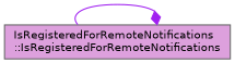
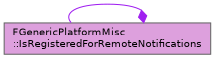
  digraph {
    rankdir=LR
-   n1 [color=gray40 fillcolor=plum fontcolor=black fontname=Helvetica fontsize=10 height=0.2 label="IsRegisteredForRemoteNotifications\l::IsRegisteredForRemoteNotifications" shape=box style=filled width=0.4]
+   n1 [color=gray40 fillcolor=plum fontcolor=black fontname=Helvetica fontsize=10 height=0.2 label="FGenericPlatformMisc\l::IsRegisteredForRemoteNotifications" shape=box style=filled width=0.4]
    n1 -> n1 [color=purple fontname=Helvetica fontsize=10 labelfontname=Helvetica labelfontsize=10 style=solid arrowhead=diamond]
  }
